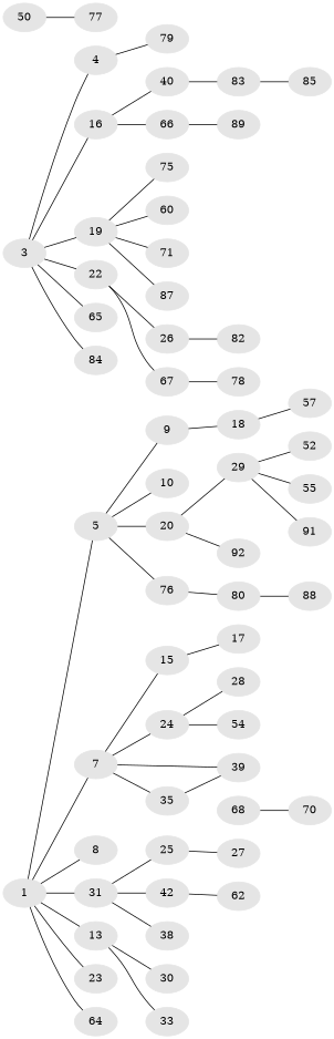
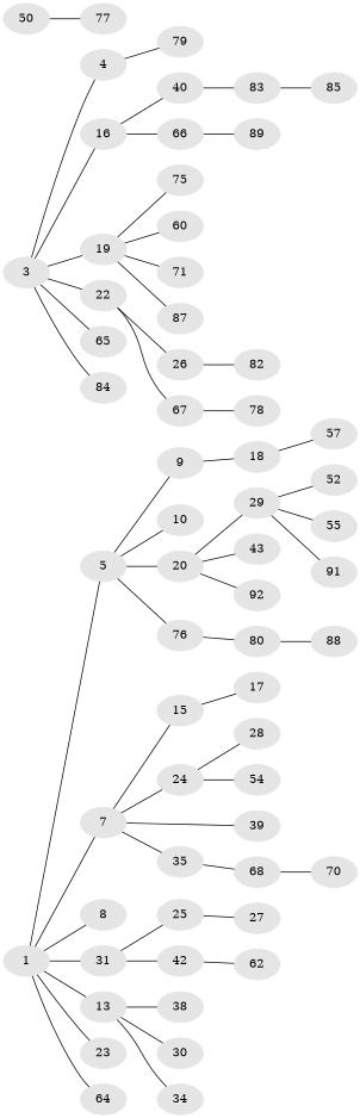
  graph {
    rankdir=LR
    node [color=gray90 style=filled]
    1 [super="+2"]
    5
    7
    8 [super="+32+12"]
    n5 [label=31]
    13 [super="+46+31"]
    23 [super="+63"]
    64
    3 [super="+6+41+45"]
    4
    16 [super="+44+81"]
    19 [super="+37"]
    22
    65
    84
    9
    10 [super="+21"]
    20 [super="+61+72"]
    76
    15 [super="+34"]
    24
    35 [super="+69+86"]
    39
    25 [super="+58"]
    38
    42 [super="+49"]
    30 [super="+74"]
-   33
+   33 [label=34]
    79
    40
    66
    75
    60
    71
    87
    26 [super="+56"]
    67
    18
    29 [super="+36"]
+   43
    92
    80
    17
    28
    54 [super="+73"]
    68
    57
    27
    62
    83
    89
    52
    55
    91
    82
    78
    70
    50 [super="+53"]
    77
    85
    88
    1 -- 5
    1 -- 7
    1 -- 8
    1 -- n5
    1 -- 13
    1 -- 23
    1 -- 64
    5 -- 9
    5 -- 10
    5 -- 20
    5 -- 76
    7 -- 15
    7 -- 24
    7 -- 35
    7 -- 39
    n5 -- 25
-   n5 -- 38
+   13 -- 38
    n5 -- 42
    13 -- 30
    13 -- 33
    3 -- 4
    3 -- 16
    3 -- 19
    3 -- 22
    3 -- 65
    3 -- 84
    4 -- 79
    16 -- 40
    16 -- 66
    19 -- 75
    19 -- 60
    19 -- 71
    19 -- 87
    22 -- 26
    22 -- 67
    9 -- 18
    20 -- 29
+   20 -- 43
    20 -- 92
    76 -- 80
    15 -- 17
    24 -- 28
    24 -- 54
-   35 -- 39
+   35 -- 68
    25 -- 27
    42 -- 62
    40 -- 83
    66 -- 89
    26 -- 82
    67 -- 78
    18 -- 57
    29 -- 52
    29 -- 55
    29 -- 91
    80 -- 88
    68 -- 70
    83 -- 85
    50 -- 77
  }
